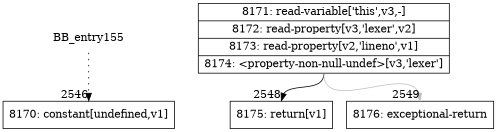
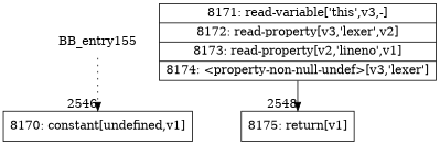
  digraph {
    rankdir=TD
    node [shape=record]
    edge [headport=n style=solid tailport=s]
    n1 [label=BB_entry155 shape=none]
    n2 [label="{8170: constant[undefined,v1]}"]
    n3 [label="{8171: read-variable['this',v3,-]|8172: read-property[v3,'lexer',v2]|8173: read-property[v2,'lineno',v1]|8174: \<property-non-null-undef\>[v3,'lexer']}"]
    n4 [label="{8175: return[v1]}"]
-   n5 [label="{8176: exceptional-return}"]
    n1 -> n2 [headlabel="    2546" style=dotted]
    n3 -> n4 [headlabel="      2548"]
-   n3 -> n5 [color=gray headlabel="      2549"]
  }
